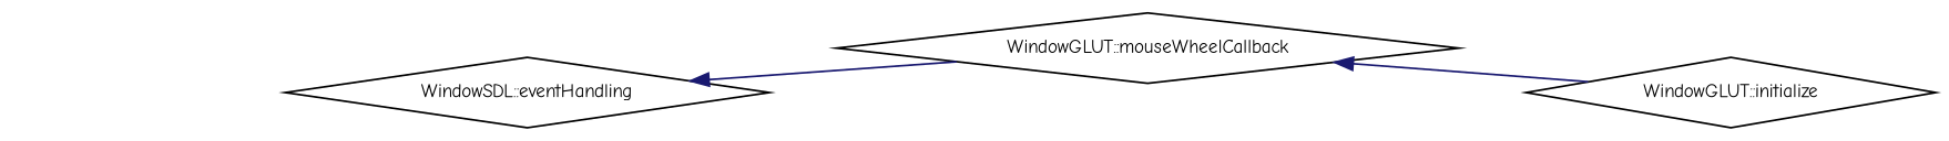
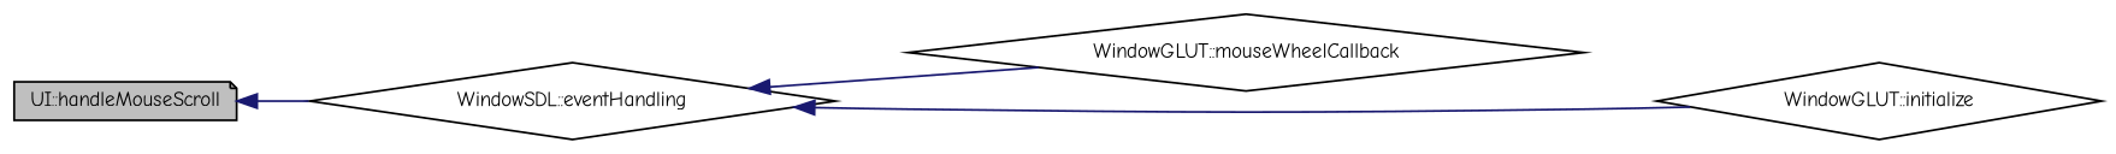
  digraph {
    fontname="Comic Neue"
    rankdir=LR
    node [color=black fillcolor=white fontname="Comic Neue" fontsize=10 shape=diamond style=filled]
    edge [color=midnightblue dir=back fontname="Comic Neue" fontsize=10 labelfontname=Helvetica labelfontsize=10 style=solid]
+   n1 [fillcolor=grey75 fontcolor=black height=0.2 label="UI::handleMouseScroll" shape=note width=0.4]
    n2 [height=0.2 label="WindowSDL::eventHandling" width=0.4]
    n3 [height=0.2 label="WindowGLUT::mouseWheelCallback" width=0.4]
    n4 [height=0.2 label="WindowGLUT::initialize" width=0.4]
+   n1 -> n2
    n2 -> n3
-   n3 -> n4
+   n2 -> n4
  }
